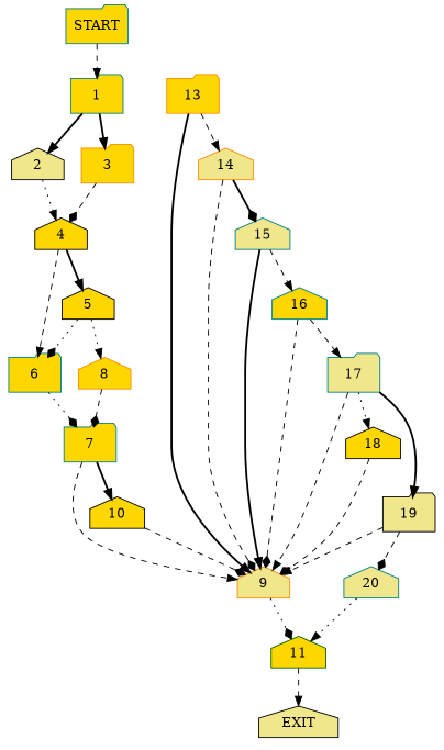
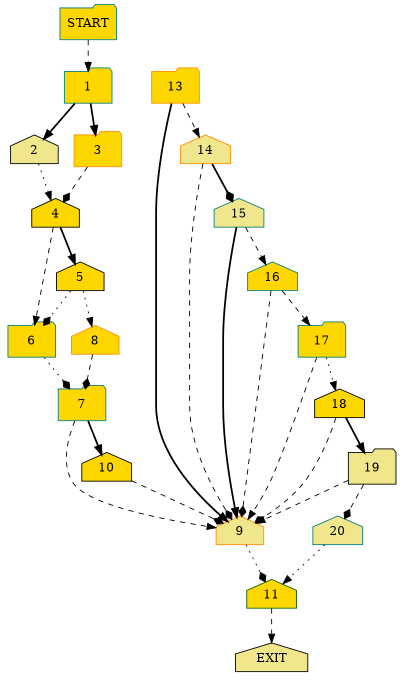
  digraph {
    node [color=teal fillcolor=gold shape=house style=filled]
    edge [arrowhead=normal style=dashed]
    n1 [label=START shape=folder]
    1 [shape=folder]
    2 [color=black fillcolor=khaki]
    3 [color=darkorange shape=folder]
    n5 [color=black fillcolor=khaki label=EXIT]
    4 [color=black]
    5 [color=black]
    6 [shape=folder]
    8 [color=darkorange]
    7 [shape=folder]
    9 [color=darkorange fillcolor=khaki]
    10 [color=black]
    11 [color=darkgreen]
    13 [color=darkorange shape=folder]
    14 [color=darkorange fillcolor=khaki]
    15 [fillcolor=khaki]
    16
-   17 [fillcolor=khaki shape=folder]
+   17 [shape=folder]
    18 [color=black]
    19 [color=black fillcolor=khaki shape=folder]
    20 [fillcolor=khaki]
    n1 -> 1
    1 -> 2 [style=bold]
    1 -> 3 [style=bold]
    2 -> 4 [style=dotted]
    3 -> 4 [arrowhead=diamond]
    4 -> 5 [style=bold]
    4 -> 6
    5 -> 6 [arrowhead=diamond style=dotted]
    5 -> 8 [style=dotted]
    6 -> 7 [arrowhead=diamond style=dotted]
    8 -> 7 [arrowhead=diamond]
    7 -> 9
    7 -> 10 [style=bold]
    9 -> 11 [arrowhead=diamond style=dotted]
    10 -> 9 [arrowhead=diamond]
    11 -> n5
    13 -> 9 [style=bold]
    13 -> 14
    14 -> 9 [arrowhead=diamond]
    14 -> 15 [arrowhead=diamond style=bold]
    15 -> 9 [style=bold]
    15 -> 16
    16 -> 9 [arrowhead=diamond]
    16 -> 17
    17 -> 9
    17 -> 18 [style=dotted]
    18 -> 9 [arrowhead=diamond]
-   17 -> 19 [style=bold]
+   18 -> 19 [style=bold]
    19 -> 9
    19 -> 20 [arrowhead=diamond]
    20 -> 11 [style=dotted]
  }
